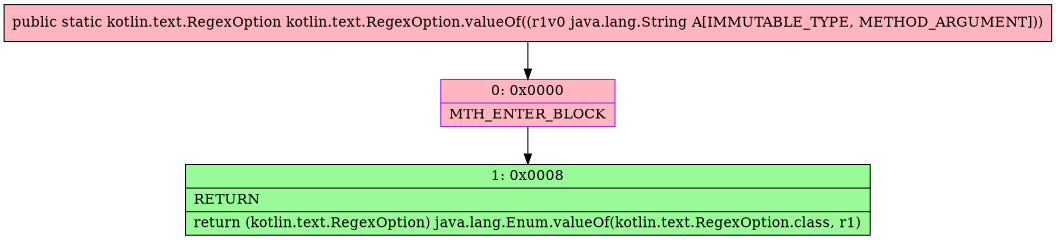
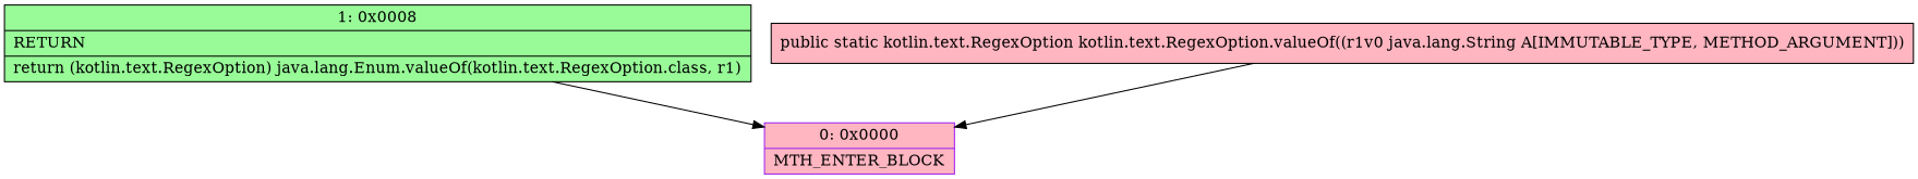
  digraph {
    node [shape=record style=filled fillcolor=lightpink color=black]
    edge [arrowhead=normal]
    n1 [label="{0\:\ 0x0000|MTH_ENTER_BLOCK\l}" color=purple]
    n2 [label="{1\:\ 0x0008|RETURN\l|return (kotlin.text.RegexOption) java.lang.Enum.valueOf(kotlin.text.RegexOption.class, r1)\l}" fillcolor=palegreen]
    n3 [label="{public static kotlin.text.RegexOption kotlin.text.RegexOption.valueOf((r1v0 java.lang.String A[IMMUTABLE_TYPE, METHOD_ARGUMENT])) }"]
-   n1 -> n2
+   n2 -> n1
    n3 -> n1
  }
